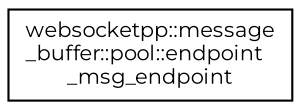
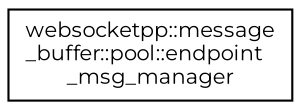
  digraph {
    rankdir=LR
    fontname=Montserrat
-   n1 [color=black fillcolor=white fontname=Montserrat fontsize=10 height=0.2 label="websocketpp::message\l_buffer::pool::endpoint\l_msg_endpoint" shape=record style=filled width=0.4]
+   n1 [color=black fillcolor=white fontname=Montserrat fontsize=10 height=0.2 label="websocketpp::message\l_buffer::pool::endpoint\l_msg_manager" shape=record style=filled width=0.4]
  }
